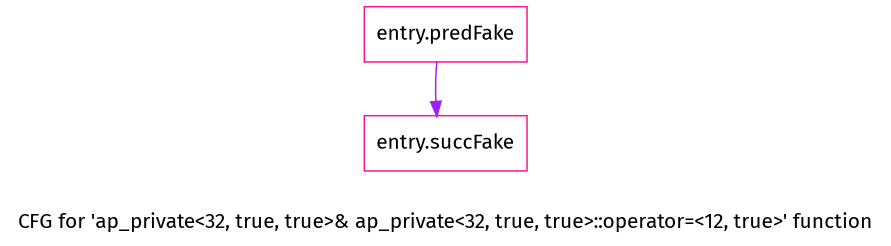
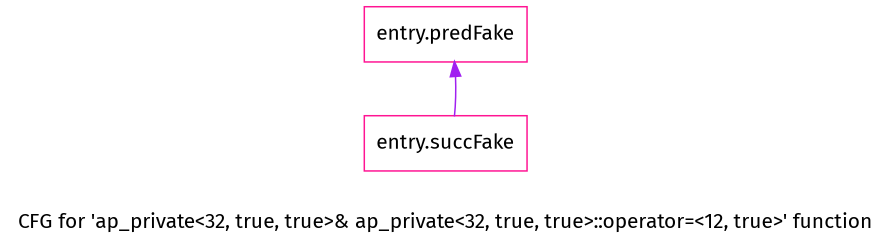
  digraph {
    label="CFG for 'ap_private\<32, true, true\>& ap_private\<32, true, true\>::operator=\<12, true\>' function"
    fontname="Fira Sans"
    node [shape=record color=deeppink fontname="Fira Sans"]
    n1 [label="{entry.predFake}"]
    n2 [filename="/home/omerfaruk/tools/Xilinx/Vitis_HLS/2023.2/include/etc/ap_private.h" label="{entry.succFake}" linenumber=1463]
-   n1 -> n2 [execusionnum=6 filename="/home/omerfaruk/tools/Xilinx/Vitis_HLS/2023.2/include/etc/ap_private.h" color=purple fontname="Fira Sans"]
+   n2 -> n1 [execusionnum=6 filename="/home/omerfaruk/tools/Xilinx/Vitis_HLS/2023.2/include/etc/ap_private.h" color=purple fontname="Fira Sans"]
  }
